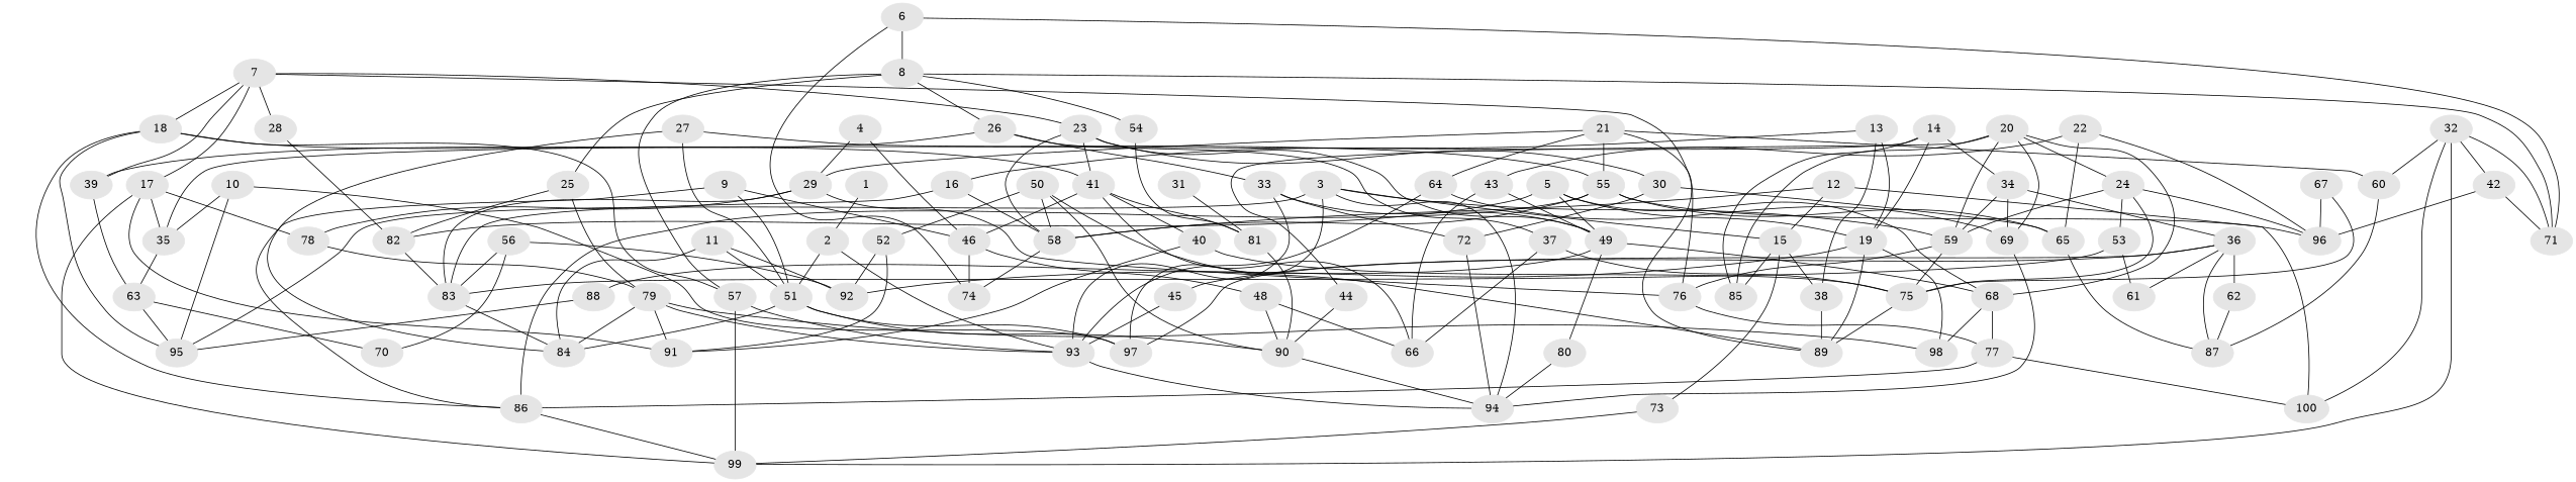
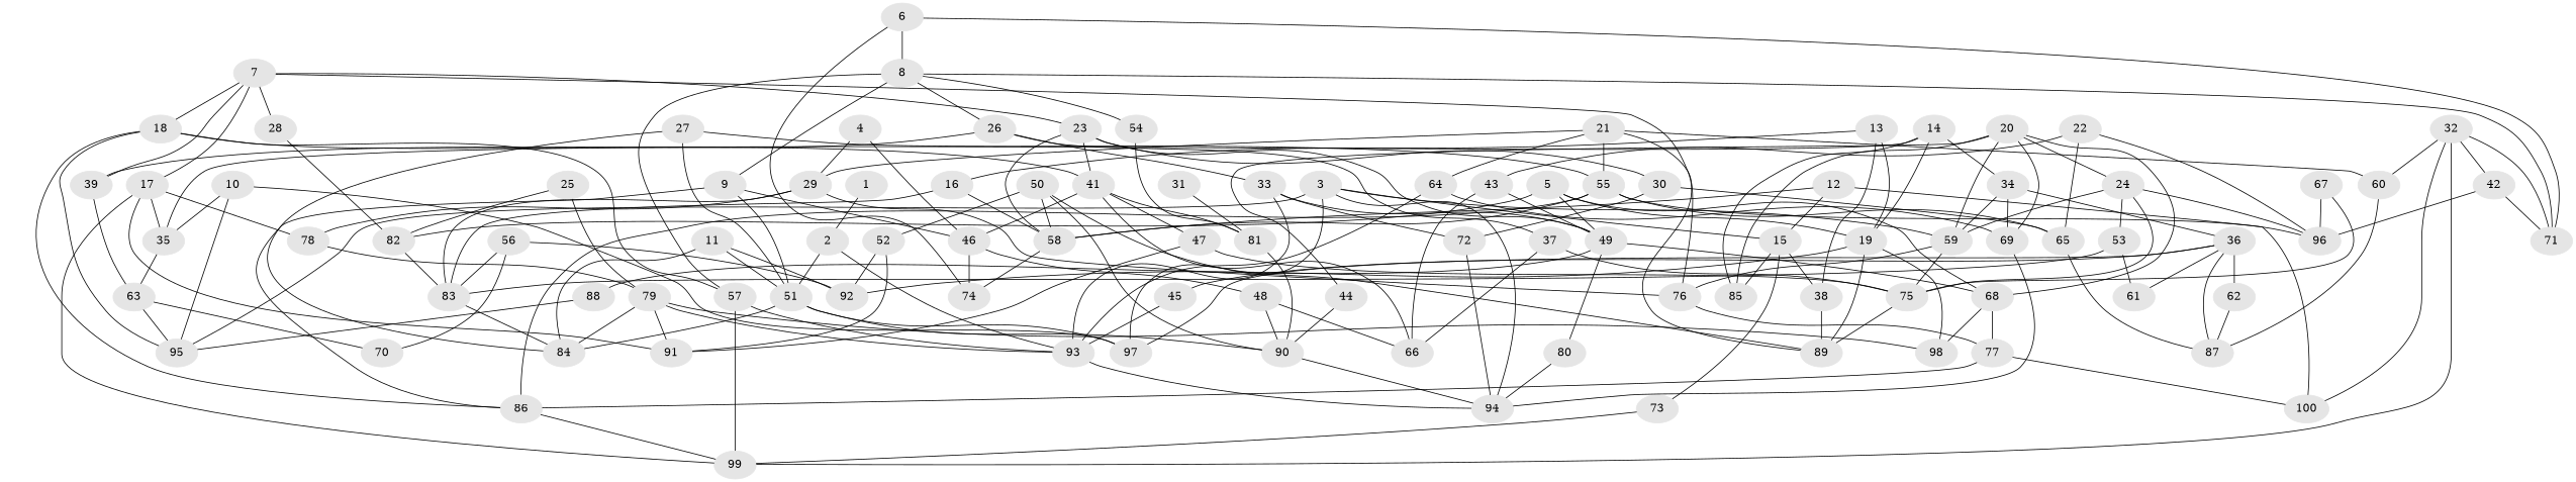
  graph {
    node [color=gray90 style=filled]
    1
    2
    51
    93
    35
    63
    97
    84
    90
    94
    3
    15
    59
    95
    38
    85
    73
    76
    75
    4
    29
    46
    83
    78
    74
    48
    5
    19
    49
    68
    82
    89
    92
    98
    80
    88
    77
    6
    8
    71
    25
    26
    54
    57
    7
    17
    18
    23
    28
    39
    91
    99
    86
    41
    58
    30
    79
    33
    37
    81
    9
    10
    11
    12
    100
    13
    16
    14
    34
    69
    36
    66
-   47 [label=40]
+   47
    20
    24
    44
    96
    53
    21
    55
    60
    64
    65
    87
    22
    43
    72
    61
    27
    31
    32
    42
    45
    62
    70
    52
    50
    56
    67
    1 -- 2
    2 -- 51
    2 -- 93
    51 -- 97
    51 -- 84
    51 -- 90
    93 -- 94
    35 -- 63
    63 -- 95
    63 -- 70
    90 -- 94
    3 -- 97
    3 -- 94
    3 -- 15
    3 -- 59
    3 -- 95
    15 -- 38
    15 -- 85
    15 -- 73
    59 -- 76
    59 -- 75
    38 -- 89
    73 -- 99
    76 -- 77
    75 -- 89
    4 -- 29
    4 -- 46
    29 -- 76
    29 -- 83
    29 -- 78
    46 -- 74
    46 -- 48
    83 -- 84
    78 -- 79
    48 -- 90
    48 -- 66
    5 -- 19
    5 -- 49
    5 -- 68
    5 -- 82
    19 -- 89
    19 -- 92
    19 -- 98
    49 -- 68
    49 -- 80
    49 -- 88
    68 -- 98
    68 -- 77
    82 -- 83
    80 -- 94
    88 -- 95
    77 -- 86
    77 -- 100
    6 -- 74
    6 -- 8
    6 -- 71
    8 -- 71
-   8 -- 25
+   8 -- 9
    8 -- 26
    8 -- 54
    8 -- 57
    25 -- 82
    25 -- 79
    26 -- 39
    26 -- 33
    26 -- 37
    54 -- 81
    57 -- 93
    57 -- 99
    7 -- 89
    7 -- 17
    7 -- 18
    7 -- 23
    7 -- 28
    7 -- 39
    17 -- 35
    17 -- 78
    17 -- 91
    17 -- 99
    18 -- 95
    18 -- 57
    18 -- 86
    18 -- 41
    23 -- 49
    23 -- 41
    23 -- 58
    23 -- 30
    28 -- 82
    39 -- 63
    86 -- 99
    41 -- 46
    41 -- 81
    41 -- 66
    41 -- 47
    58 -- 74
    30 -- 65
    30 -- 72
    79 -- 93
    79 -- 84
    79 -- 98
    79 -- 91
    33 -- 93
    33 -- 49
    33 -- 72
    37 -- 75
    37 -- 66
    81 -- 90
    9 -- 51
    9 -- 46
    9 -- 86
    10 -- 35
    10 -- 97
    10 -- 95
    11 -- 51
    11 -- 84
    11 -- 92
    12 -- 15
    12 -- 58
    12 -- 100
    13 -- 38
    13 -- 19
    13 -- 16
    16 -- 83
    16 -- 58
    14 -- 35
    14 -- 85
    14 -- 19
    14 -- 34
    34 -- 59
    34 -- 69
    34 -- 36
    69 -- 94
    36 -- 97
    36 -- 87
    36 -- 61
    36 -- 45
    36 -- 62
    47 -- 75
    47 -- 91
    20 -- 59
    20 -- 85
    20 -- 68
    20 -- 69
    20 -- 24
    20 -- 44
    24 -- 59
    24 -- 75
    24 -- 96
    24 -- 53
    44 -- 90
    53 -- 83
    53 -- 61
    21 -- 76
    21 -- 29
    21 -- 55
    21 -- 60
    21 -- 64
    55 -- 86
    55 -- 58
    55 -- 96
    55 -- 65
    60 -- 87
    64 -- 93
    64 -- 69
    65 -- 87
    22 -- 96
    22 -- 65
    22 -- 43
    43 -- 49
    43 -- 66
    72 -- 94
    27 -- 51
    27 -- 84
    27 -- 55
    31 -- 81
    32 -- 71
    32 -- 99
    32 -- 100
    32 -- 60
    32 -- 42
    42 -- 71
    42 -- 96
    45 -- 93
    62 -- 87
    52 -- 92
    52 -- 91
    50 -- 90
    50 -- 89
    50 -- 58
    50 -- 52
    56 -- 83
    56 -- 92
    56 -- 70
    67 -- 75
    67 -- 96
  }
